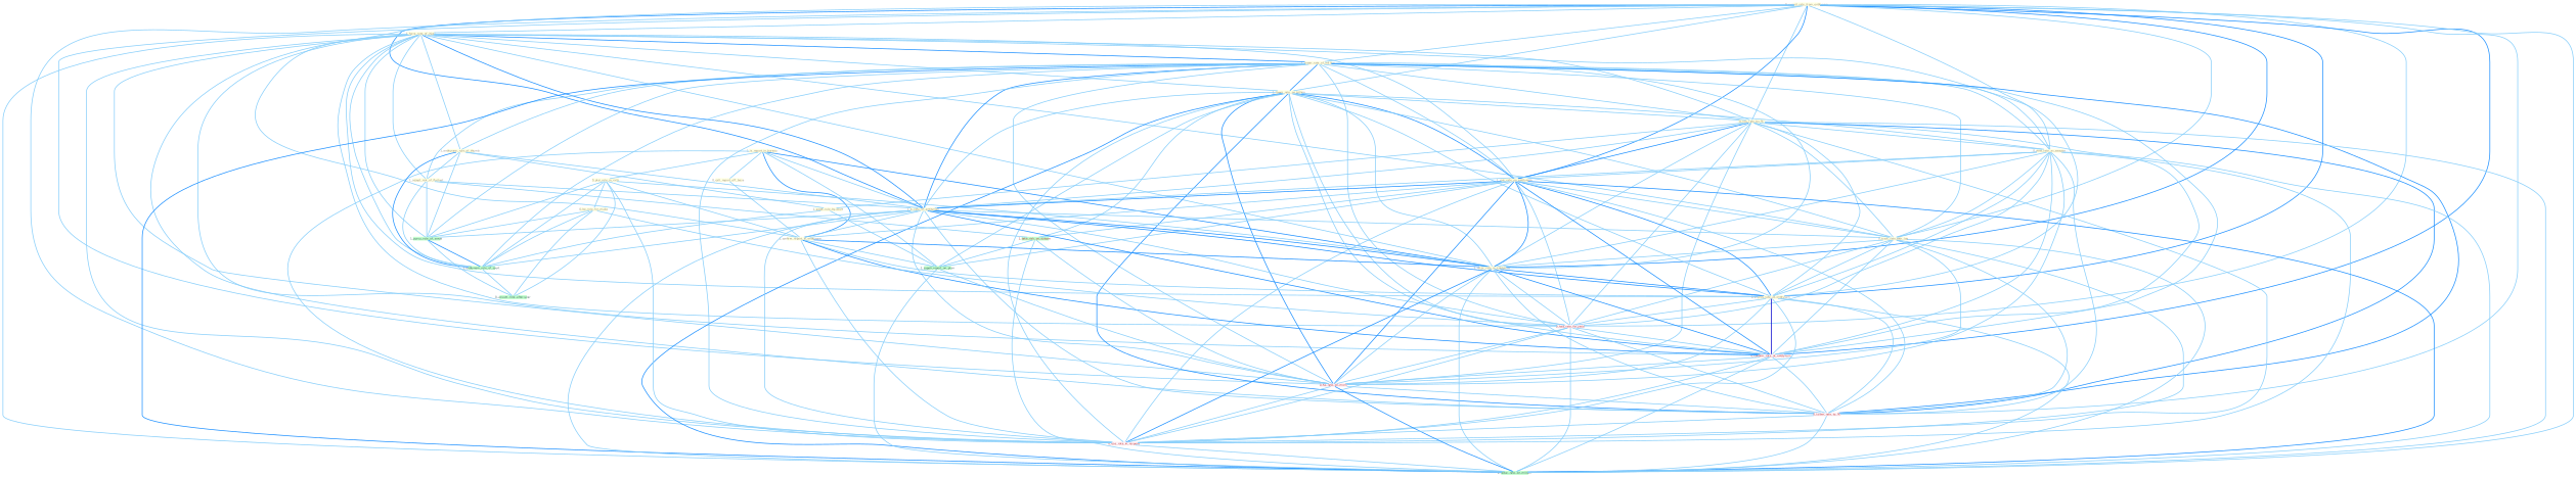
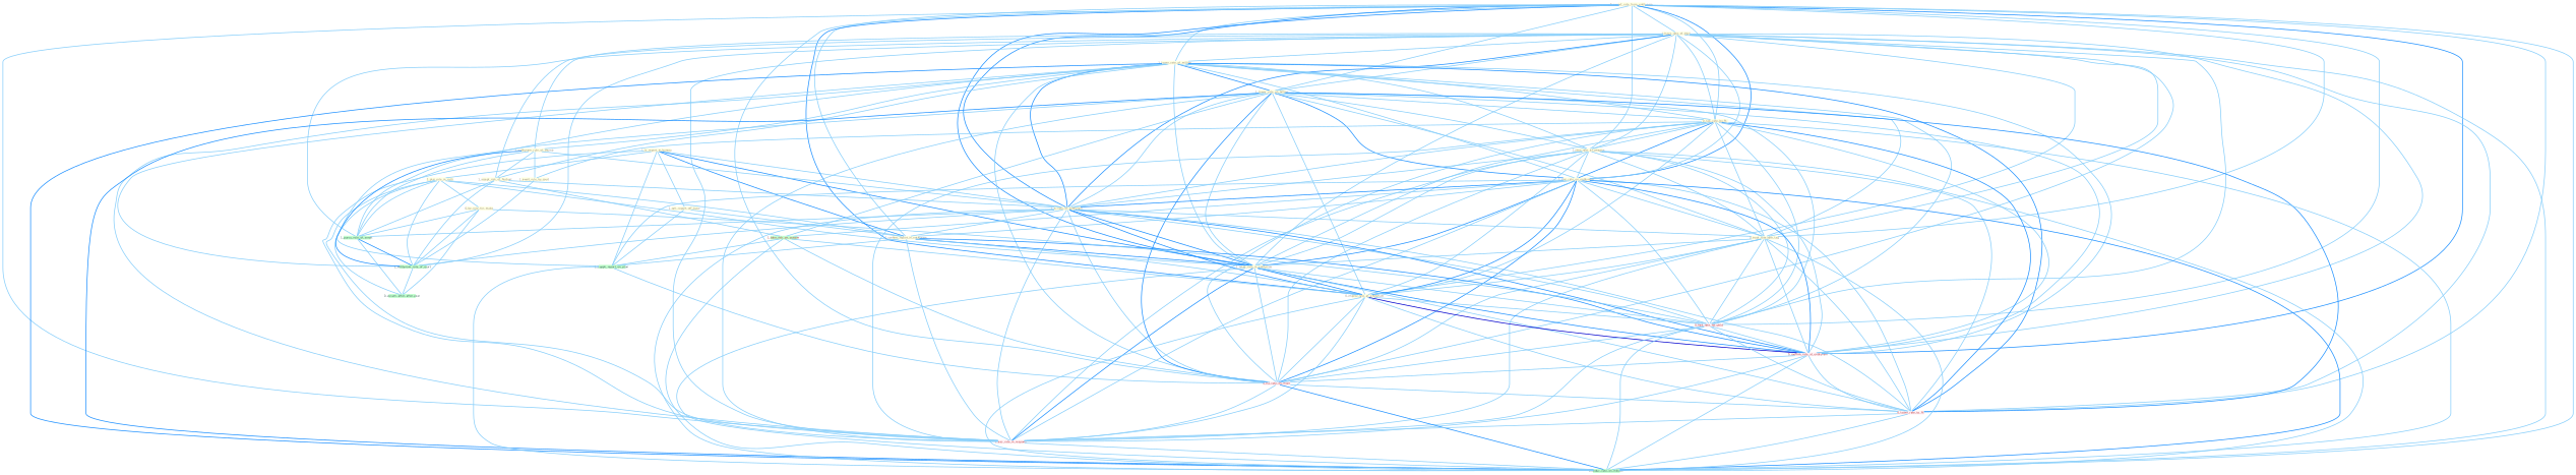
  graph {
    fontname=Nunito
    node [color="#ffffe0" fixedsize=true fontcolor="#8b7d6b" fontname=Nunito fontsize=4 shape=polygon style=filled]
    edge [color="#87cefa" fontname=Nunito w=1]
    "1_is_report_in_bureau " [height=.06 width=.5]
    "0_expect_rate_from_entitynam " [height=.06 width=.5]
    "1_have_rate_of_injuri " [height=.06 width=.5]
    "1_lower_rate_of_million " [height=.06 width=.5]
    "1_lower_rate_on_billion " [height=.06 width=.5]
    "0_plai_role_in_ralli " [height=.06 width=.5]
    "0_rais_rate_by_% " [height=.06 width=.5]
    "0_view_rate_as_weapon " [height=.06 width=.5]
    "1_entitynam_rule_of_thumb " [height=.06 width=.5]
    "1_await_rule_by_court " [height=.06 width=.5]
    "0_call_report_off_base " [height=.06 width=.5]
    "1_rais_rate_on_entitynam " [height=.06 width=.5]
    "1_accept_risk_of_fluctuat " [height=.06 width=.5]
    "1_is_rate_of_entitynam " [height=.06 width=.5]
    "1_confirm_report_in_entitynam " [height=.06 width=.5]
    "0_track_rate_with_lag " [height=.06 width=.5]
    "1_relax_rate_in_entitynam " [height=.06 width=.5]
    "0_improv_rate_at_entitynam " [height=.06 width=.5]
    "0_be_role_for_make " [height=.06 width=.5]
    "0_had_rate_for_yield " [color="#fff0f5" fontcolor="#b22222" height=.06 width=.5]
    "0_confirm_rate_at_entitynam " [color="#fff0f5" fontcolor="#b22222" height=.06 width=.5]
    "0_ha_rate_on_morn " [color="#fff0f5" fontcolor="#b22222" height=.06 width=.5]
    "0_lower_rate_to_% " [color="#fff0f5" fontcolor="#b22222" height=.06 width=.5]
    "0_eas_rate_in_respons " [color="#fff0f5" fontcolor="#b22222" height=.06 width=.5]
    "1_suppli_report_on_plan " [color="#BDFCC9" fontcolor="#2f4f4f" height=.06 width=.5]
    "1_reduc_rate_on_million " [color="#BDFCC9" fontcolor="#2f4f4f" height=.06 width=.5]
    "1_pursu_role_of_senat " [color="#BDFCC9" fontcolor="#2f4f4f" height=.06 width=.5]
    "1_entitynam_role_of_court " [color="#BDFCC9" fontcolor="#2f4f4f" height=.06 width=.5]
    "1_take_risk_on_outcom " [color="#BDFCC9" fontcolor="#b22222" height=.06 width=.5]
-   "0_assum_role_after_year " [color="#BDFCC9" fontcolor="#2f4f4f" height=.06 width=.5]
+   "0_assum_role_after_year " [color="#BDFCC9" fontcolor="#2f4f4f" height=.06 width=.5 label="0_assum_after_after_year"]
    subgraph sub_1 {
      "1_is_report_in_bureau "
      "0_expect_rate_from_entitynam "
      "1_have_rate_of_injuri "
      "1_lower_rate_of_million "
      "1_lower_rate_on_billion "
      "0_plai_role_in_ralli "
      "0_rais_rate_by_% "
      "0_view_rate_as_weapon "
      "1_entitynam_rule_of_thumb "
      "1_await_rule_by_court "
      "0_call_report_off_base "
      "1_rais_rate_on_entitynam "
      "1_accept_risk_of_fluctuat "
      "1_is_rate_of_entitynam "
      "1_confirm_report_in_entitynam "
      "0_track_rate_with_lag "
      "1_relax_rate_in_entitynam "
      "0_improv_rate_at_entitynam "
      "0_be_role_for_make "
    }
    subgraph sub_2 {
      "0_had_rate_for_yield "
      "0_confirm_rate_at_entitynam "
      "0_ha_rate_on_morn "
      "0_lower_rate_to_% "
      "0_eas_rate_in_respons "
    }
    "1_is_report_in_bureau " -- "0_plai_role_in_ralli "
    "1_is_report_in_bureau " -- "0_call_report_off_base "
    "1_is_report_in_bureau " -- "1_is_rate_of_entitynam "
    "1_is_report_in_bureau " -- "1_confirm_report_in_entitynam " [color="#1e90ff" w=2]
    "1_is_report_in_bureau " -- "1_relax_rate_in_entitynam " [color="#1e90ff"]
    "1_is_report_in_bureau " -- "0_eas_rate_in_respons "
    "1_is_report_in_bureau " -- "1_suppli_report_on_plan "
    "0_expect_rate_from_entitynam " -- "1_have_rate_of_injuri "
    "0_expect_rate_from_entitynam " -- "1_lower_rate_of_million "
    "0_expect_rate_from_entitynam " -- "1_lower_rate_on_billion "
    "0_expect_rate_from_entitynam " -- "0_rais_rate_by_% "
    "0_expect_rate_from_entitynam " -- "0_view_rate_as_weapon "
    "0_expect_rate_from_entitynam " -- "1_rais_rate_on_entitynam " [color="#1e90ff" w=2]
    "0_expect_rate_from_entitynam " -- "1_is_rate_of_entitynam " [color="#1e90ff" w=2]
    "0_expect_rate_from_entitynam " -- "1_confirm_report_in_entitynam "
    "0_expect_rate_from_entitynam " -- "0_track_rate_with_lag "
    "0_expect_rate_from_entitynam " -- "1_relax_rate_in_entitynam " [color="#1e90ff" w=2]
    "0_expect_rate_from_entitynam " -- "0_improv_rate_at_entitynam " [color="#1e90ff" w=2]
    "0_expect_rate_from_entitynam " -- "0_had_rate_for_yield "
    "0_expect_rate_from_entitynam " -- "0_confirm_rate_at_entitynam " [color="#1e90ff" w=2]
    "0_expect_rate_from_entitynam " -- "0_ha_rate_on_morn "
    "0_expect_rate_from_entitynam " -- "0_lower_rate_to_% "
    "0_expect_rate_from_entitynam " -- "0_eas_rate_in_respons "
    "0_expect_rate_from_entitynam " -- "1_reduc_rate_on_million "
-   "1_have_rate_of_injuri " -- "1_lower_rate_of_million " [color="#1e90ff" w=2]
+   "1_have_rate_of_injuri " -- "1_lower_rate_of_million " [w=2]
    "1_have_rate_of_injuri " -- "1_lower_rate_on_billion "
    "1_have_rate_of_injuri " -- "0_rais_rate_by_% "
    "1_have_rate_of_injuri " -- "0_view_rate_as_weapon "
    "1_have_rate_of_injuri " -- "1_entitynam_rule_of_thumb "
    "1_have_rate_of_injuri " -- "1_rais_rate_on_entitynam "
    "1_have_rate_of_injuri " -- "1_accept_risk_of_fluctuat "
    "1_have_rate_of_injuri " -- "1_is_rate_of_entitynam " [color="#1e90ff" w=2]
    "1_have_rate_of_injuri " -- "0_track_rate_with_lag "
    "1_have_rate_of_injuri " -- "1_relax_rate_in_entitynam "
    "1_have_rate_of_injuri " -- "0_improv_rate_at_entitynam "
    "1_have_rate_of_injuri " -- "0_had_rate_for_yield "
    "1_have_rate_of_injuri " -- "0_confirm_rate_at_entitynam "
    "1_have_rate_of_injuri " -- "0_ha_rate_on_morn "
    "1_have_rate_of_injuri " -- "0_lower_rate_to_% "
    "1_have_rate_of_injuri " -- "0_eas_rate_in_respons "
    "1_have_rate_of_injuri " -- "1_reduc_rate_on_million "
    "1_have_rate_of_injuri " -- "1_pursu_role_of_senat "
    "1_have_rate_of_injuri " -- "1_entitynam_role_of_court "
    "1_lower_rate_of_million " -- "1_lower_rate_on_billion " [color="#1e90ff" w=2]
    "1_lower_rate_of_million " -- "0_rais_rate_by_% "
    "1_lower_rate_of_million " -- "0_view_rate_as_weapon "
    "1_lower_rate_of_million " -- "1_entitynam_rule_of_thumb "
    "1_lower_rate_of_million " -- "1_rais_rate_on_entitynam "
    "1_lower_rate_of_million " -- "1_accept_risk_of_fluctuat "
    "1_lower_rate_of_million " -- "1_is_rate_of_entitynam " [color="#1e90ff" w=2]
    "1_lower_rate_of_million " -- "0_track_rate_with_lag "
    "1_lower_rate_of_million " -- "1_relax_rate_in_entitynam "
-   "1_lower_rate_of_million " -- "0_improv_rate_at_entitynam "
+   "1_take_risk_on_outcom " -- "0_improv_rate_at_entitynam "
    "1_lower_rate_of_million " -- "0_had_rate_for_yield "
    "1_lower_rate_of_million " -- "0_confirm_rate_at_entitynam "
    "1_lower_rate_of_million " -- "0_ha_rate_on_morn "
    "1_lower_rate_of_million " -- "0_lower_rate_to_% " [color="#1e90ff" w=2]
    "1_lower_rate_of_million " -- "0_eas_rate_in_respons "
    "1_lower_rate_of_million " -- "1_reduc_rate_on_million " [color="#1e90ff" w=2]
    "1_lower_rate_of_million " -- "1_pursu_role_of_senat "
    "1_lower_rate_of_million " -- "1_entitynam_role_of_court "
    "1_lower_rate_on_billion " -- "0_rais_rate_by_% "
    "1_lower_rate_on_billion " -- "0_view_rate_as_weapon "
    "1_lower_rate_on_billion " -- "1_rais_rate_on_entitynam " [color="#1e90ff" w=2]
    "1_lower_rate_on_billion " -- "1_is_rate_of_entitynam "
    "1_lower_rate_on_billion " -- "0_track_rate_with_lag "
    "1_lower_rate_on_billion " -- "1_relax_rate_in_entitynam "
    "1_lower_rate_on_billion " -- "0_improv_rate_at_entitynam "
    "1_lower_rate_on_billion " -- "0_had_rate_for_yield "
    "1_lower_rate_on_billion " -- "0_confirm_rate_at_entitynam "
    "1_lower_rate_on_billion " -- "0_ha_rate_on_morn " [color="#1e90ff" w=2]
    "1_lower_rate_on_billion " -- "0_lower_rate_to_% " [color="#1e90ff" w=2]
    "1_lower_rate_on_billion " -- "0_eas_rate_in_respons "
    "1_lower_rate_on_billion " -- "1_suppli_report_on_plan "
    "1_lower_rate_on_billion " -- "1_reduc_rate_on_million " [color="#1e90ff" w=2]
    "1_lower_rate_on_billion " -- "1_take_risk_on_outcom "
    "0_plai_role_in_ralli " -- "1_confirm_report_in_entitynam "
    "0_plai_role_in_ralli " -- "1_relax_rate_in_entitynam "
    "0_plai_role_in_ralli " -- "0_be_role_for_make "
    "0_plai_role_in_ralli " -- "0_eas_rate_in_respons "
    "0_plai_role_in_ralli " -- "1_pursu_role_of_senat "
    "0_plai_role_in_ralli " -- "1_entitynam_role_of_court "
    "0_plai_role_in_ralli " -- "0_assum_role_after_year "
    "0_rais_rate_by_% " -- "0_view_rate_as_weapon "
    "0_rais_rate_by_% " -- "1_await_rule_by_court "
    "0_rais_rate_by_% " -- "1_rais_rate_on_entitynam " [color="#1e90ff" w=2]
    "0_rais_rate_by_% " -- "1_is_rate_of_entitynam "
    "0_rais_rate_by_% " -- "0_track_rate_with_lag "
    "0_rais_rate_by_% " -- "1_relax_rate_in_entitynam "
    "0_rais_rate_by_% " -- "0_improv_rate_at_entitynam "
    "0_rais_rate_by_% " -- "0_had_rate_for_yield "
    "0_rais_rate_by_% " -- "0_confirm_rate_at_entitynam "
    "0_rais_rate_by_% " -- "0_ha_rate_on_morn "
    "0_rais_rate_by_% " -- "0_lower_rate_to_% " [color="#1e90ff" w=2]
    "0_rais_rate_by_% " -- "0_eas_rate_in_respons "
    "0_rais_rate_by_% " -- "1_reduc_rate_on_million "
    "0_view_rate_as_weapon " -- "1_rais_rate_on_entitynam "
    "0_view_rate_as_weapon " -- "1_is_rate_of_entitynam "
    "0_view_rate_as_weapon " -- "0_track_rate_with_lag "
    "0_view_rate_as_weapon " -- "1_relax_rate_in_entitynam "
    "0_view_rate_as_weapon " -- "0_improv_rate_at_entitynam "
    "0_view_rate_as_weapon " -- "0_had_rate_for_yield "
    "0_view_rate_as_weapon " -- "0_confirm_rate_at_entitynam "
    "0_view_rate_as_weapon " -- "0_ha_rate_on_morn "
    "0_view_rate_as_weapon " -- "0_lower_rate_to_% "
    "0_view_rate_as_weapon " -- "0_eas_rate_in_respons "
    "0_view_rate_as_weapon " -- "1_reduc_rate_on_million "
    "1_entitynam_rule_of_thumb " -- "1_await_rule_by_court "
    "1_entitynam_rule_of_thumb " -- "1_accept_risk_of_fluctuat "
    "1_entitynam_rule_of_thumb " -- "1_is_rate_of_entitynam "
    "1_entitynam_rule_of_thumb " -- "1_pursu_role_of_senat "
    "1_entitynam_rule_of_thumb " -- "1_entitynam_role_of_court " [color="#1e90ff" w=2]
    "1_await_rule_by_court " -- "1_entitynam_role_of_court "
    "0_call_report_off_base " -- "1_confirm_report_in_entitynam "
-   "1_await_rule_by_court " -- "1_suppli_report_on_plan "
+   "0_call_report_off_base " -- "1_suppli_report_on_plan "
    "1_rais_rate_on_entitynam " -- "1_is_rate_of_entitynam " [color="#1e90ff" w=2]
    "1_rais_rate_on_entitynam " -- "1_confirm_report_in_entitynam "
    "1_rais_rate_on_entitynam " -- "0_track_rate_with_lag "
    "1_rais_rate_on_entitynam " -- "1_relax_rate_in_entitynam " [color="#1e90ff" w=2]
    "1_rais_rate_on_entitynam " -- "0_improv_rate_at_entitynam " [color="#1e90ff" w=2]
    "1_rais_rate_on_entitynam " -- "0_had_rate_for_yield "
    "1_rais_rate_on_entitynam " -- "0_confirm_rate_at_entitynam " [color="#1e90ff" w=2]
    "1_rais_rate_on_entitynam " -- "0_ha_rate_on_morn " [color="#1e90ff" w=2]
    "1_rais_rate_on_entitynam " -- "0_lower_rate_to_% "
    "1_rais_rate_on_entitynam " -- "0_eas_rate_in_respons "
    "1_rais_rate_on_entitynam " -- "1_suppli_report_on_plan "
    "1_rais_rate_on_entitynam " -- "1_reduc_rate_on_million " [color="#1e90ff" w=2]
    "1_rais_rate_on_entitynam " -- "1_take_risk_on_outcom "
    "1_accept_risk_of_fluctuat " -- "1_is_rate_of_entitynam "
    "1_accept_risk_of_fluctuat " -- "1_pursu_role_of_senat "
    "1_accept_risk_of_fluctuat " -- "1_entitynam_role_of_court "
    "1_accept_risk_of_fluctuat " -- "1_take_risk_on_outcom "
    "1_is_rate_of_entitynam " -- "1_confirm_report_in_entitynam "
    "1_is_rate_of_entitynam " -- "0_track_rate_with_lag "
    "1_is_rate_of_entitynam " -- "1_relax_rate_in_entitynam " [color="#1e90ff" w=2]
    "1_is_rate_of_entitynam " -- "0_improv_rate_at_entitynam " [color="#1e90ff" w=2]
    "1_is_rate_of_entitynam " -- "0_had_rate_for_yield "
    "1_is_rate_of_entitynam " -- "0_confirm_rate_at_entitynam " [color="#1e90ff" w=2]
    "1_is_rate_of_entitynam " -- "0_ha_rate_on_morn "
    "1_is_rate_of_entitynam " -- "0_lower_rate_to_% "
    "1_is_rate_of_entitynam " -- "0_eas_rate_in_respons "
    "1_is_rate_of_entitynam " -- "1_reduc_rate_on_million "
    "1_is_rate_of_entitynam " -- "1_pursu_role_of_senat "
    "1_is_rate_of_entitynam " -- "1_entitynam_role_of_court "
    "1_confirm_report_in_entitynam " -- "1_relax_rate_in_entitynam " [color="#1e90ff" w=2]
    "1_confirm_report_in_entitynam " -- "0_improv_rate_at_entitynam "
    "1_confirm_report_in_entitynam " -- "0_confirm_rate_at_entitynam " [color="#1e90ff" w=2]
    "1_confirm_report_in_entitynam " -- "0_eas_rate_in_respons "
    "1_confirm_report_in_entitynam " -- "1_suppli_report_on_plan "
    "0_track_rate_with_lag " -- "1_relax_rate_in_entitynam "
    "0_track_rate_with_lag " -- "0_improv_rate_at_entitynam "
    "0_track_rate_with_lag " -- "0_had_rate_for_yield "
    "0_track_rate_with_lag " -- "0_confirm_rate_at_entitynam "
    "0_track_rate_with_lag " -- "0_ha_rate_on_morn "
    "0_track_rate_with_lag " -- "0_lower_rate_to_% "
    "0_track_rate_with_lag " -- "0_eas_rate_in_respons "
    "0_track_rate_with_lag " -- "1_reduc_rate_on_million "
    "1_relax_rate_in_entitynam " -- "0_improv_rate_at_entitynam " [color="#1e90ff" w=2]
    "1_relax_rate_in_entitynam " -- "0_had_rate_for_yield "
    "1_relax_rate_in_entitynam " -- "0_confirm_rate_at_entitynam " [color="#1e90ff" w=2]
    "1_relax_rate_in_entitynam " -- "0_ha_rate_on_morn "
    "1_relax_rate_in_entitynam " -- "0_lower_rate_to_% "
    "1_relax_rate_in_entitynam " -- "0_eas_rate_in_respons " [color="#1e90ff" w=2]
    "1_relax_rate_in_entitynam " -- "1_reduc_rate_on_million "
    "0_improv_rate_at_entitynam " -- "0_had_rate_for_yield "
    "0_improv_rate_at_entitynam " -- "0_confirm_rate_at_entitynam " [color="#0000cd" w=3]
    "0_improv_rate_at_entitynam " -- "0_ha_rate_on_morn "
    "0_improv_rate_at_entitynam " -- "0_lower_rate_to_% "
    "0_improv_rate_at_entitynam " -- "0_eas_rate_in_respons "
    "0_improv_rate_at_entitynam " -- "1_reduc_rate_on_million "
    "0_be_role_for_make " -- "0_had_rate_for_yield "
    "0_be_role_for_make " -- "1_pursu_role_of_senat "
    "0_be_role_for_make " -- "1_entitynam_role_of_court "
    "0_be_role_for_make " -- "0_assum_role_after_year "
    "0_had_rate_for_yield " -- "0_confirm_rate_at_entitynam "
    "0_had_rate_for_yield " -- "0_ha_rate_on_morn "
    "0_had_rate_for_yield " -- "0_lower_rate_to_% "
    "0_had_rate_for_yield " -- "0_eas_rate_in_respons "
    "0_had_rate_for_yield " -- "1_reduc_rate_on_million "
    "0_confirm_rate_at_entitynam " -- "0_ha_rate_on_morn "
    "0_confirm_rate_at_entitynam " -- "0_lower_rate_to_% "
    "0_confirm_rate_at_entitynam " -- "0_eas_rate_in_respons "
    "0_confirm_rate_at_entitynam " -- "1_reduc_rate_on_million "
    "0_ha_rate_on_morn " -- "0_lower_rate_to_% "
    "0_ha_rate_on_morn " -- "0_eas_rate_in_respons "
    "0_ha_rate_on_morn " -- "1_reduc_rate_on_million " [color="#1e90ff" w=2]
    "0_lower_rate_to_% " -- "0_eas_rate_in_respons "
    "0_lower_rate_to_% " -- "1_reduc_rate_on_million "
    "0_eas_rate_in_respons " -- "1_reduc_rate_on_million "
    "1_suppli_report_on_plan " -- "0_ha_rate_on_morn "
    "1_suppli_report_on_plan " -- "1_reduc_rate_on_million "
    "1_pursu_role_of_senat " -- "1_entitynam_role_of_court " [color="#1e90ff" w=2]
    "1_pursu_role_of_senat " -- "0_assum_role_after_year "
    "1_entitynam_role_of_court " -- "0_assum_role_after_year "
    "1_take_risk_on_outcom " -- "0_ha_rate_on_morn "
    "1_take_risk_on_outcom " -- "1_suppli_report_on_plan "
    "1_take_risk_on_outcom " -- "1_reduc_rate_on_million "
  }
